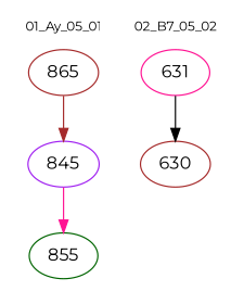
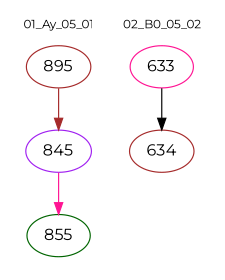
  digraph {
    fontname=Montserrat
    node [color=brown fontname=Montserrat]
    edge [fontname=Montserrat]
-   n1 [label=865]
+   n1 [label=895]
    n2 [color=purple label=845]
    n3 [color=darkgreen label=855]
-   n4 [color=deeppink label=631]
-   n5 [label=630]
+   n4 [color=deeppink label=633]
+   n5 [label=634]
    subgraph cluster_1 {
      color=white
      fontsize=10
      label="01_Ay_05_01"
      n1
      n2
      n3
    }
    subgraph cluster_2 {
      color=white
      fontsize=10
-     label="02_B7_05_02"
+     label="02_B0_05_02"
      n4
      n5
    }
    n1 -> n2 [color=brown]
    n2 -> n3 [color=deeppink]
    n4 -> n5 [color=black]
  }
